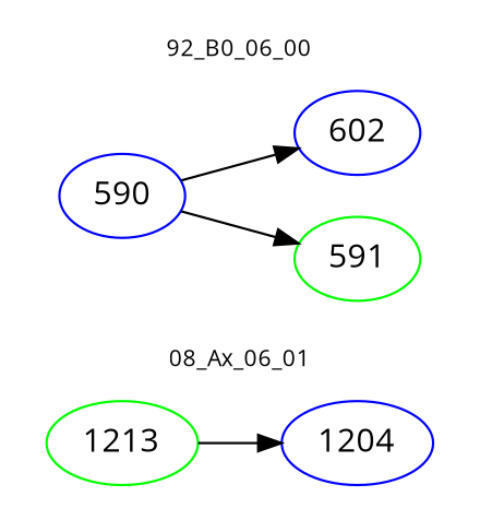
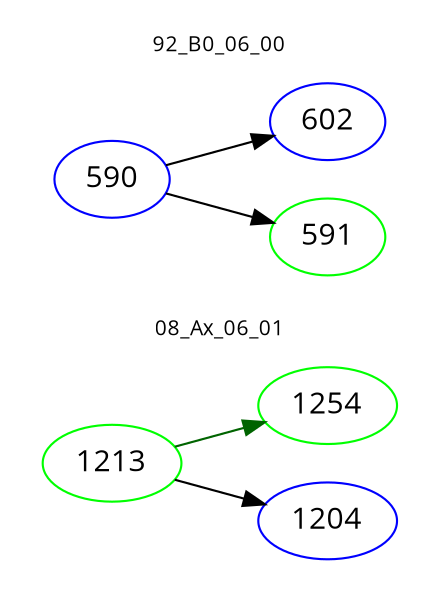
  digraph {
    fontname="Open Sans"
    rankdir=LR
    node [color=green fontname="Open Sans"]
    edge [color=black fontname="Open Sans"]
    n1 [label=1213]
    n2 [color=blue label=1204]
+   n3 [label=1254]
    n4 [color=blue label=590]
    n5 [label=591]
    n6 [color=blue label=602]
    subgraph cluster_1 {
      color=white
      fontsize=10
      label="08_Ax_06_01"
      n1
      n2
+     n3
    }
    subgraph cluster_2 {
      color=white
      fontsize=10
      label="92_B0_06_00"
      n4
      n5
      n6
    }
    n1 -> n2
+   n1 -> n3 [color=darkgreen]
    n4 -> n5
    n4 -> n6
  }
